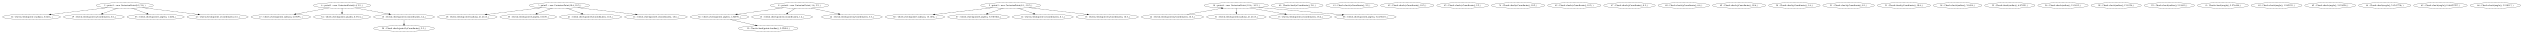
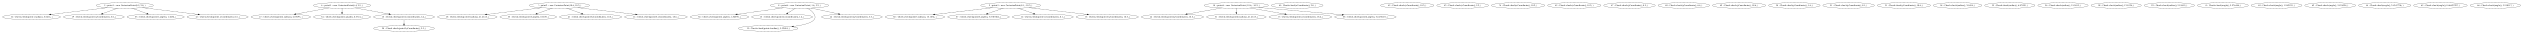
  digraph {
    fontname="PT Serif"
    node [fontname="PT Serif"]
    edge [fontname="PT Serif"]
    "5 : point1 = new CartesianPoint(0.5, 3.0, )"
    "26 : Check.check(point1.radius(), 3.0414, )"
    "19 : Check.check(point1.yCoordinate(), 3.0, )"
    "33 : Check.check(point1.angle(), 1.4056, )"
    "12 : Check.check(point1.xCoordinate(), 0.5, )"
    "6 : point2 = new CartesianPoint(6.4, 2.5, )"
    "27 : Check.check(point2.radius(), 6.87095, )"
    "34 : Check.check(point2.angle(), 0.3724, )"
    "13 : Check.check(point2.xCoordinate(), 6.4, )"
    "20 : Check.check(point2.yCoordinate(), 2.5, )"
    "7 : point3 = new CartesianPoint(18.6, 10.3, )"
    "28 : Check.check(point3.radius(), 21.2615, )"
    "35 : Check.check(point3.angle(), 0.5057, )"
    "21 : Check.check(point3.yCoordinate(), 10.3, )"
    "14 : Check.check(point3.xCoordinate(), 18.6, )"
    "8 : point4 = new CartesianPoint(-1.6, 5.3, )"
    "36 : Check.check(point4.angle(), 1.86398, )"
    "15 : Check.check(point4.xCoordinate(), 1.6, )"
    "29 : Check.check(point4.radius(), 5.53624, )"
    "22 : Check.check(point4.yCoordinate(), 5.3, )"
    "9 : point5 = new CartesianPoint(8.1, -10.3, )"
    "30 : Check.check(point5.radius(), 13.1034, )"
    "37 : Check.check(point5.angle(), 5.3787866, )"
    "16 : Check.check(point5.xCoordinate(), 8.1, )"
    "23 : Check.check(point5.yCoordinate(), 10.3, )"
    "10 : point6 = new CartesianPoint(-18.6, -10.3, )"
    "24 : Check.check(point6.yCoordinate(), 10.3, )"
    "31 : Check.check(point6.radius(), 21.2615, )"
    "17 : Check.check(point6.xCoordinate(), 18.6, )"
    "38 : Check.check(point6.angle(), 3.6473207, )"
    "40 : Check.check(xCoordinate(), 3.0, )"
-   "41 : Check.check(xCoordinate(), 2.5, )"
    "42 : Check.check(xCoordinate(), 10.3, )"
    "43 : Check.check(xCoordinate(), 5.3, )"
    n35 [label="74 : Check.check(xCoordinate(), 10.3, )"]
    "45 : Check.check(xCoordinate(), 10.3, )"
    "47 : Check.check(yCoordinate(), 0.5, )"
    "48 : Check.check(yCoordinate(), 6.4, )"
    "49 : Check.check(yCoordinate(), 18.6, )"
    "50 : Check.check(yCoordinate(), 1.6, )"
    "51 : Check.check(yCoordinate(), 8.1, )"
    n42 [label="51 : Check.check(yCoordinate(), 18.6, )"]
    "54 : Check.check(radius(), 3.0414, )"
    "55 : Check.check(radius(), 6.87095, )"
    "56 : Check.check(radius(), 21.2615, )"
    "58 : Check.check(radius(), 13.1034, )"
    "59 : Check.check(radius(), 21.2615, )"
    "61 : Check.check(angle(), 2.976444, )"
    "62 : Check.check(angle(), 1.943195, )"
    "63 : Check.check(angle(), 2.076524, )"
    "64 : Check.check(angle(), 3.4347796, )"
    "65 : Check.check(angle(), 0.66639787, )"
    "66 : Check.check(angle(), 5.218117, )"
    "5 : point1 = new CartesianPoint(0.5, 3.0, )" -> "26 : Check.check(point1.radius(), 3.0414, )"
    "5 : point1 = new CartesianPoint(0.5, 3.0, )" -> "19 : Check.check(point1.yCoordinate(), 3.0, )"
    "5 : point1 = new CartesianPoint(0.5, 3.0, )" -> "33 : Check.check(point1.angle(), 1.4056, )"
    "5 : point1 = new CartesianPoint(0.5, 3.0, )" -> "12 : Check.check(point1.xCoordinate(), 0.5, )"
    "6 : point2 = new CartesianPoint(6.4, 2.5, )" -> "27 : Check.check(point2.radius(), 6.87095, )"
    "6 : point2 = new CartesianPoint(6.4, 2.5, )" -> "34 : Check.check(point2.angle(), 0.3724, )"
    "6 : point2 = new CartesianPoint(6.4, 2.5, )" -> "13 : Check.check(point2.xCoordinate(), 6.4, )"
    "13 : Check.check(point2.xCoordinate(), 6.4, )" -> "20 : Check.check(point2.yCoordinate(), 2.5, )"
    "7 : point3 = new CartesianPoint(18.6, 10.3, )" -> "28 : Check.check(point3.radius(), 21.2615, )"
    "7 : point3 = new CartesianPoint(18.6, 10.3, )" -> "35 : Check.check(point3.angle(), 0.5057, )"
    "7 : point3 = new CartesianPoint(18.6, 10.3, )" -> "21 : Check.check(point3.yCoordinate(), 10.3, )"
    "7 : point3 = new CartesianPoint(18.6, 10.3, )" -> "14 : Check.check(point3.xCoordinate(), 18.6, )"
    "8 : point4 = new CartesianPoint(-1.6, 5.3, )" -> "36 : Check.check(point4.angle(), 1.86398, )"
    "8 : point4 = new CartesianPoint(-1.6, 5.3, )" -> "15 : Check.check(point4.xCoordinate(), 1.6, )"
-   "36 : Check.check(point4.angle(), 1.86398, )" -> "29 : Check.check(point4.radius(), 5.53624, )"
+   "8 : point4 = new CartesianPoint(-1.6, 5.3, )" -> "29 : Check.check(point4.radius(), 5.53624, )"
    "8 : point4 = new CartesianPoint(-1.6, 5.3, )" -> "22 : Check.check(point4.yCoordinate(), 5.3, )"
    "9 : point5 = new CartesianPoint(8.1, -10.3, )" -> "30 : Check.check(point5.radius(), 13.1034, )"
    "9 : point5 = new CartesianPoint(8.1, -10.3, )" -> "37 : Check.check(point5.angle(), 5.3787866, )"
    "9 : point5 = new CartesianPoint(8.1, -10.3, )" -> "16 : Check.check(point5.xCoordinate(), 8.1, )"
    "9 : point5 = new CartesianPoint(8.1, -10.3, )" -> "23 : Check.check(point5.yCoordinate(), 10.3, )"
-   "24 : Check.check(point6.yCoordinate(), 10.3, )" -> "10 : point6 = new CartesianPoint(-18.6, -10.3, )"
+   "10 : point6 = new CartesianPoint(-18.6, -10.3, )" -> "24 : Check.check(point6.yCoordinate(), 10.3, )"
    "10 : point6 = new CartesianPoint(-18.6, -10.3, )" -> "31 : Check.check(point6.radius(), 21.2615, )"
    "10 : point6 = new CartesianPoint(-18.6, -10.3, )" -> "17 : Check.check(point6.xCoordinate(), 18.6, )"
    "10 : point6 = new CartesianPoint(-18.6, -10.3, )" -> "38 : Check.check(point6.angle(), 3.6473207, )"
  }
